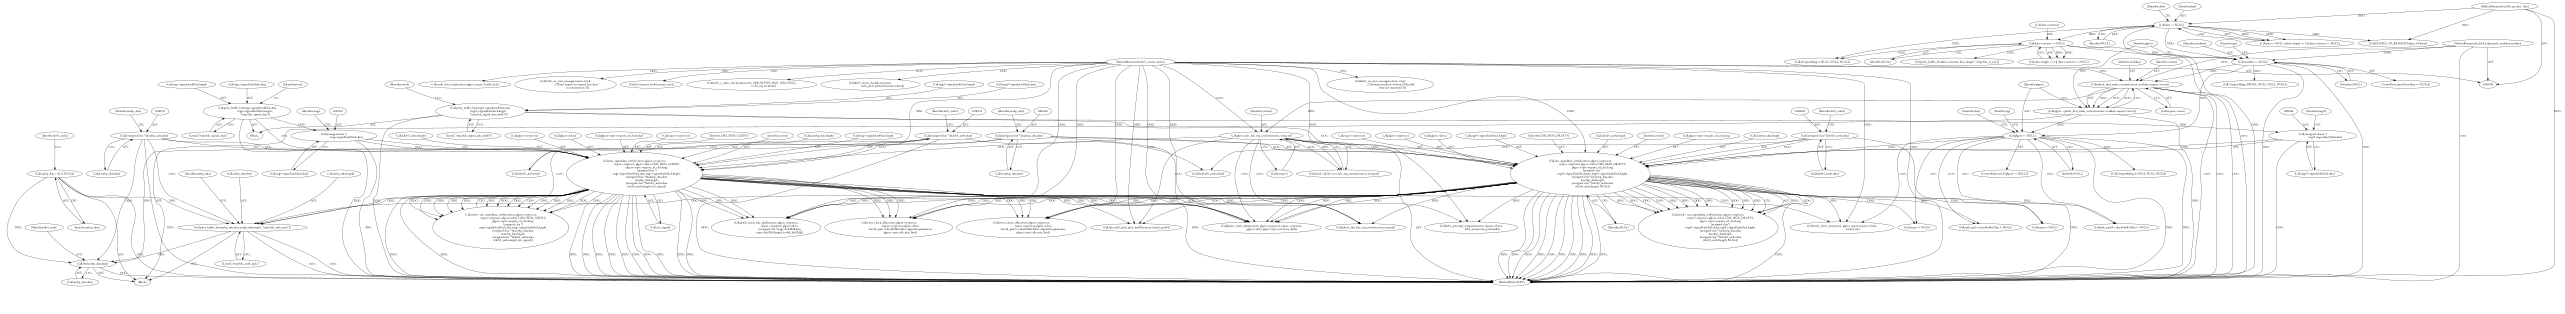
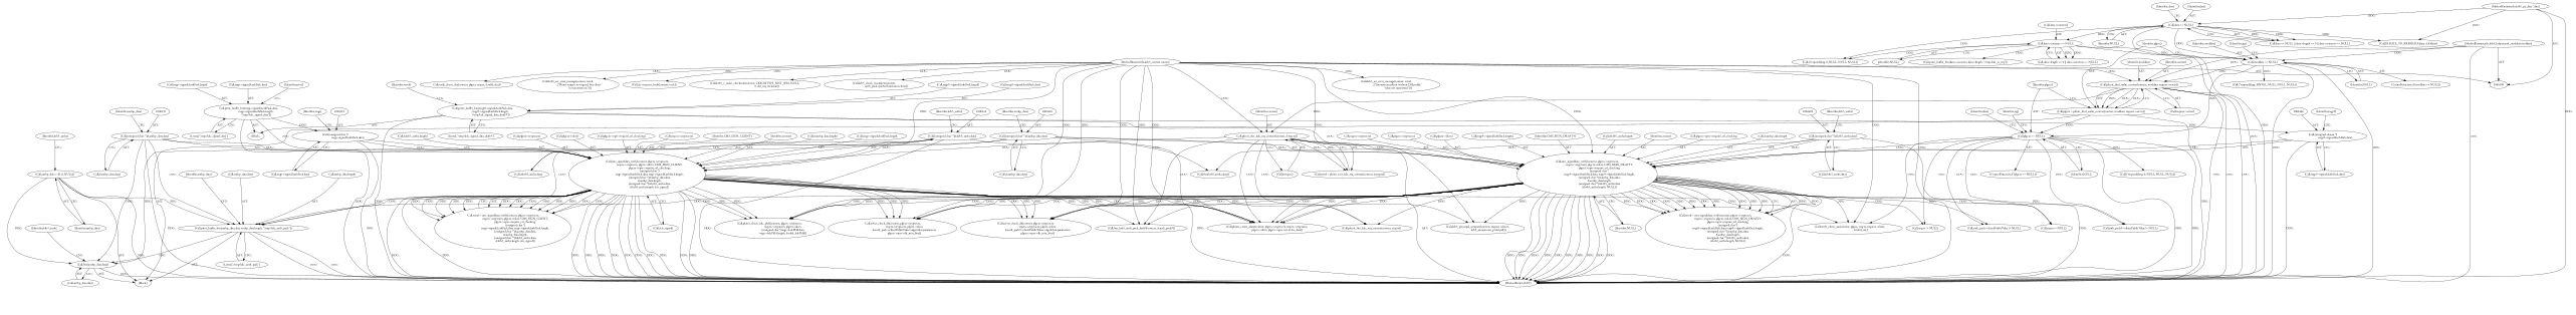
  digraph {
    fontname="EB Garamond"
    node [fontname="EB Garamond"]
    edge [fontname="EB Garamond"]
    n1 [label="(Call,free(authp_data.data))"]
    n2 [label="(Block,)"]
    n3 [label="(Call,authp_data.data)"]
    n4 [label="(MethodReturn,RET)"]
    n5 [label="(Call,authp_data = {0, 0, NULL})"]
    n6 [label="(Call,print_buffer_bin(authp_data.data, authp_data.length, \"/tmp/kdc_auth_pack\"))"]
    n7 [label="(Identifier,authp_data)"]
    n8 [label="(Literal,\"/tmp/kdc_auth_pack\")"]
    n9 [label="(Call,(unsigned char **)&authp_data.data)"]
    n10 [label="(Call,cms_signeddata_verify(context, plgctx->cryptoctx,\n                                       reqctx->cryptoctx, plgctx->idctx, CMS_SIGN_CLIENT,\n                                       plgctx->opts->require_crl_checking,\n                                       (unsigned char *)\n                                       reqp->signedAuthPack.data, reqp->signedAuthPack.length,\n                                       (unsigned char **)&authp_data.data,\n                                       &authp_data.length,\n                                       (unsigned char **)&krb5_authz.data,\n                                       &krb5_authz.length, &is_signed))"]
    n11 [label="(Call,&authp_data.data)"]
    n12 [label="(Call,pkinit_fini_kdc_req_context(context, reqctx))"]
    n13 [label="(Call,server_check_dh(context, plgctx->cryptoctx,\n                                     reqctx->cryptoctx, plgctx->idctx,\n                                     &auth_pack->clientPublicValue->algorithm.parameters,\n                                     plgctx->opts->dh_min_bits))"]
    n14 [label="(Call,server_check_dh(context, plgctx->cryptoctx,\n                                     reqctx->cryptoctx, plgctx->idctx,\n                                     &auth_pack9->clientPublicValue->algorithm.parameters,\n                                     plgctx->opts->dh_min_bits))"]
    n15 [label="(Call,krb5_principal_compare(context, request->client,\n                                    krb5_anonymous_principal()))"]
    n16 [label="(Call,verify_client_san(context, plgctx, reqctx, request->client,\n                                   &valid_san))"]
    n17 [label="(Call,pkinit_check_kdc_pkid(context, plgctx->cryptoctx,\n                                           reqctx->cryptoctx, plgctx->idctx,\n                                           (unsigned char *)reqp->kdcPkId.data,\n                                           reqp->kdcPkId.length, &valid_kdcPkId))"]
    n18 [label="(Call,free_krb5_auth_pack_draft9(context, &auth_pack9))"]
    n19 [label="(Call,pkinit_create_edata(context, plgctx->cryptoctx, reqctx->cryptoctx,\n                                plgctx->idctx, plgctx->opts, retval, &e_data))"]
    n20 [label="(Call,retval = cms_signeddata_verify(context, plgctx->cryptoctx,\n                                       reqctx->cryptoctx, plgctx->idctx, CMS_SIGN_CLIENT,\n                                       plgctx->opts->require_crl_checking,\n                                       (unsigned char *)\n                                       reqp->signedAuthPack.data, reqp->signedAuthPack.length,\n                                       (unsigned char **)&authp_data.data,\n                                       &authp_data.length,\n                                       (unsigned char **)&krb5_authz.data,\n                                       &krb5_authz.length, &is_signed))"]
    n21 [label="(Call,&is_signed)"]
    n22 [label="(Call,(unsigned char **)&authp_data.data)"]
    n23 [label="(Call,cms_signeddata_verify(context, plgctx->cryptoctx,\n                                       reqctx->cryptoctx, plgctx->idctx, CMS_SIGN_DRAFT9,\n                                       plgctx->opts->require_crl_checking,\n                                       (unsigned char *)\n                                       reqp9->signedAuthPack.data, reqp9->signedAuthPack.length,\n                                       (unsigned char **)&authp_data.data,\n                                       &authp_data.length,\n                                       (unsigned char **)&krb5_authz.data,\n                                       &krb5_authz.length, NULL))"]
    n24 [label="(Call,&authp_data.data)"]
    n25 [label="(Call,reqctx = NULL)"]
    n26 [label="(Identifier,NULL)"]
    n27 [label="(Call,auth_pack->clientPublicValue != NULL)"]
    n28 [label="(Call,auth_pack9->clientPublicValue != NULL)"]
    n29 [label="(Call,reqctx != NULL)"]
    n30 [label="(Call,retval = cms_signeddata_verify(context, plgctx->cryptoctx,\n                                       reqctx->cryptoctx, plgctx->idctx, CMS_SIGN_DRAFT9,\n                                       plgctx->opts->require_crl_checking,\n                                       (unsigned char *)\n                                       reqp9->signedAuthPack.data, reqp9->signedAuthPack.length,\n                                       (unsigned char **)&authp_data.data,\n                                       &authp_data.length,\n                                       (unsigned char **)&krb5_authz.data,\n                                       &krb5_authz.length, NULL))"]
    n31 [label="(Call,pkinit_init_kdc_req_context(context, &reqctx))"]
    n32 [label="(Call,retval = pkinit_init_kdc_req_context(context, &reqctx))"]
    n33 [label="(Call,&reqctx)"]
    n34 [label="(Call,pkinit_find_realm_context(context, moddata, request->server))"]
    n35 [label="(Call,plgctx = pkinit_find_realm_context(context, moddata, request->server))"]
    n36 [label="(Call,request->server)"]
    n37 [label="(Call,plgctx == NULL)"]
    n38 [label="(MethodParameterIn,krb5_context context)"]
    n39 [label="(Call,krb5_set_error_message(context, retval,\n                                   _(\"Anonymous pkinit without DH public \"\n                                     \"value not supported.\")))"]
    n40 [label="(Call,verify_client_eku(context, plgctx, reqctx, &valid_eku))"]
    n41 [label="(Call,krb5_set_error_message(context, retval,\n                                   _(\"Pkinit request not signed, but client \"\n                                     \"not anonymous.\")))"]
    n42 [label="(Call,cb->request_body(context, rock))"]
    n43 [label="(Call,krb5_c_make_checksum(context, CKSUMTYPE_NIST_SHA, NULL,\n                                      0, der_req, &cksum))"]
    n44 [label="(Call,krb5_check_clockskew(context,\n                                      auth_pack->pkAuthenticator.ctime))"]
    1000108
    n46 [label="(Call,moddata == NULL)"]
    n47 [label="(Call,(*respond)(arg, EINVAL, NULL, NULL, NULL))"]
    n48 [label="(Identifier,NULL)"]
    n49 [label="(ControlStructure,if (moddata == NULL))"]
    n50 [label="(ControlStructure,if (plgctx == NULL))"]
    n51 [label="(Call,(*respond)(arg, 0, NULL, NULL, NULL))"]
    n52 [label="(Identifier,NULL)"]
    n53 [label="(MethodParameterIn,krb5_kdcpreauth_moddata moddata)"]
    n54 [label="(Call,data == NULL)"]
    n55 [label="(Call,data->contents == NULL)"]
    n56 [label="(Call,data == NULL || data->length <= 0 || data->contents == NULL)"]
    n57 [label="(Call,(*respond)(arg, 0, NULL, NULL, NULL))"]
    n58 [label="(Identifier,NULL)"]
    n59 [label="(Call,PADATA_TO_KRB5DATA(data, &k5data))"]
    n60 [label="(Identifier,NULL)"]
    n61 [label="(Call,print_buffer_bin(data->contents, data->length, \"/tmp/kdc_as_req\"))"]
    n62 [label="(Call,data->length <= 0 || data->contents == NULL)"]
    n63 [label="(MethodParameterIn,krb5_pa_data * data)"]
    n64 [label="(Call,(unsigned cksum *)\n                                       reqp9->signedAuthPack.data)"]
    n65 [label="(Call,reqp9->signedAuthPack.data)"]
    n66 [label="(Call,print_buffer_bin(reqp9->signedAuthPack.data,\n                         reqp9->signedAuthPack.length,\n                         \"/tmp/kdc_signed_data_draft9\"))"]
    n67 [label="(Block,)"]
    n68 [label="(Literal,\"/tmp/kdc_signed_data_draft9\")"]
    n69 [label="(Call,(unsigned char **)&krb5_authz.data)"]
    n70 [label="(Call,&krb5_authz.data)"]
    n71 [label="(Call,free(krb5_authz.data))"]
    n72 [label="(Call,(unsigned char *)\n                                       reqp->signedAuthPack.data)"]
    n73 [label="(Call,reqp->signedAuthPack.data)"]
    n74 [label="(Call,print_buffer_bin(reqp->signedAuthPack.data,\n                         reqp->signedAuthPack.length,\n                         \"/tmp/kdc_signed_data\"))"]
    n75 [label="(Literal,\"/tmp/kdc_signed_data\")"]
    n76 [label="(Call,(unsigned char **)&krb5_authz.data)"]
    n77 [label="(Call,&krb5_authz.data)"]
    n78 [label="(Call,&authp_data.length)"]
    n79 [label="(Call,reqctx->cryptoctx)"]
    n80 [label="(Identifier,krb5_authz)"]
    n81 [label="(Call,reqp->signedAuthPack.length)"]
    n82 [label="(Identifier,krb5_authz)"]
    n83 [label="(Identifier,data)"]
    n84 [label="(Call,authp_data.length)"]
    n85 [label="(Call,reqp->signedAuthPack.data)"]
    n86 [label="(Call,data->contents)"]
    n87 [label="(Identifier,retval)"]
    n88 [label="(Call,plgctx->cryptoctx)"]
    n89 [label="(Call,plgctx->idctx)"]
    n90 [label="(Identifier,plgctx)"]
    n91 [label="(Call,reqp9->signedAuthPack.length)"]
    n92 [label="(Identifier,context)"]
    n93 [label="(Call,&authp_data.length)"]
    n94 [label="(Identifier,authp_data)"]
    n95 [label="(Call,reqp->signedAuthPack.length)"]
    n96 [label="(Call,reqp9->signedAuthPack.length)"]
    n97 [label="(Call,&krb5_authz.length)"]
    n98 [label="(Call,plgctx->cryptoctx)"]
    n99 [label="(Identifier,CMS_SIGN_DRAFT9)"]
    n100 [label="(Call,reqp9->signedAuthPack.data)"]
    n101 [label="(Call,plgctx->idctx)"]
    n102 [label="(Call,authp_data.data)"]
    n103 [label="(Identifier,plgctx)"]
    n104 [label="(Identifier,authp_data)"]
    n105 [label="(Identifier,retval)"]
    n106 [label="(Identifier,context)"]
    n107 [label="(Identifier,moddata)"]
    n108 [label="(Identifier,krb5_authz)"]
    n109 [label="(Identifier,krb5_authz)"]
    n110 [label="(Identifier,data)"]
    n111 [label="(Call,plgctx->opts->require_crl_checking)"]
    n112 [label="(Call,reqctx->cryptoctx)"]
    n113 [label="(Identifier,context)"]
    n114 [label="(Identifier,arg)"]
    n115 [label="(Identifier,reqp)"]
    n116 [label="(Call,&krb5_authz.length)"]
    n117 [label="(Identifier,authp_data)"]
    n118 [label="(Identifier,arg)"]
    n119 [label="(Identifier,data)"]
    n120 [label="(Identifier,moddata)"]
    n121 [label="(Identifier,context)"]
    n122 [label="(Call,plgctx->opts->require_crl_checking)"]
    n123 [label="(Identifier,reqp9)"]
    n124 [label="(Identifier,CMS_SIGN_CLIENT)"]
    1000335
    1000418
    1000406
    1000428
    1000323
    1000345
    n1 -> n2 [label="AST: "]
    n1 -> n3 [label="CFG: "]
    n1 -> n4 [label="DDG: "]
    n3 -> n1 [label="AST: "]
    n5 -> n1 [label="DDG: "]
    n5 -> n2 [label="AST: "]
    n5 -> n4 [label="DDG: "]
    n5 -> n6 [label="DDG: "]
    n5 -> n7 [label="CFG: "]
    n6 -> n1 [label="DDG: "]
    n6 -> n2 [label="AST: "]
    n6 -> n4 [label="DDG: "]
    n6 -> n4 [label="DDG: "]
    n6 -> n8 [label="CFG: "]
    n7 -> n5 [label="AST: "]
    n8 -> n6 [label="AST: "]
    n9 -> n1 [label="DDG: "]
    n9 -> n4 [label="DDG: "]
    n9 -> n6 [label="DDG: "]
    n9 -> n10 [label="AST: "]
    n9 -> n10 [label="DDG: "]
    n9 -> n11 [label="CFG: "]
    n10 -> n4 [label="DDG: "]
    n10 -> n4 [label="DDG: "]
    n10 -> n4 [label="DDG: "]
    n10 -> n4 [label="DDG: "]
    n10 -> n4 [label="DDG: "]
    n10 -> n4 [label="DDG: "]
    n10 -> n4 [label="DDG: "]
    n10 -> n4 [label="DDG: "]
    n10 -> n4 [label="DDG: "]
    n10 -> n4 [label="DDG: "]
    n10 -> n4 [label="DDG: "]
    n10 -> n4 [label="DDG: "]
    n10 -> n6 [label="DDG: "]
    n10 -> n12 [label="DDG: "]
    n10 -> n13 [label="DDG: "]
    n10 -> n13 [label="DDG: "]
    n10 -> n13 [label="DDG: "]
    n10 -> n14 [label="DDG: "]
    n10 -> n14 [label="DDG: "]
    n10 -> n14 [label="DDG: "]
    n10 -> n15 [label="DDG: "]
    n10 -> n16 [label="DDG: "]
    n10 -> n17 [label="DDG: "]
    n10 -> n17 [label="DDG: "]
    n10 -> n17 [label="DDG: "]
    n10 -> n18 [label="DDG: "]
    n10 -> n19 [label="DDG: "]
    n10 -> n19 [label="DDG: "]
    n10 -> n19 [label="DDG: "]
    n10 -> n19 [label="DDG: "]
    n10 -> n20 [label="AST: "]
    n10 -> n20 [label="DDG: "]
    n10 -> n20 [label="DDG: "]
    n10 -> n20 [label="DDG: "]
    n10 -> n20 [label="DDG: "]
    n10 -> n20 [label="DDG: "]
    n10 -> n20 [label="DDG: "]
    n10 -> n20 [label="DDG: "]
    n10 -> n20 [label="DDG: "]
    n10 -> n20 [label="DDG: "]
    n10 -> n20 [label="DDG: "]
    n10 -> n20 [label="DDG: "]
    n10 -> n20 [label="DDG: "]
    n10 -> n20 [label="DDG: "]
    n10 -> n21 [label="CFG: "]
    n11 -> n9 [label="AST: "]
    n20 -> n10 [label="CFG: "]
    n21 -> n10 [label="AST: "]
    n22 -> n1 [label="DDG: "]
    n22 -> n4 [label="DDG: "]
    n22 -> n6 [label="DDG: "]
    n22 -> n23 [label="AST: "]
    n22 -> n23 [label="DDG: "]
    n22 -> n24 [label="CFG: "]
    n23 -> n4 [label="DDG: "]
    n23 -> n4 [label="DDG: "]
    n23 -> n4 [label="DDG: "]
    n23 -> n4 [label="DDG: "]
    n23 -> n4 [label="DDG: "]
    n23 -> n4 [label="DDG: "]
    n23 -> n4 [label="DDG: "]
    n23 -> n4 [label="DDG: "]
    n23 -> n4 [label="DDG: "]
    n23 -> n4 [label="DDG: "]
    n23 -> n4 [label="DDG: "]
    n23 -> n6 [label="DDG: "]
    n23 -> n12 [label="DDG: "]
    n23 -> n13 [label="DDG: "]
    n23 -> n13 [label="DDG: "]
    n23 -> n13 [label="DDG: "]
    n23 -> n14 [label="DDG: "]
    n23 -> n14 [label="DDG: "]
    n23 -> n14 [label="DDG: "]
    n23 -> n15 [label="DDG: "]
    n23 -> n16 [label="DDG: "]
    n23 -> n17 [label="DDG: "]
    n23 -> n17 [label="DDG: "]
    n23 -> n17 [label="DDG: "]
    n23 -> n18 [label="DDG: "]
    n23 -> n19 [label="DDG: "]
    n23 -> n19 [label="DDG: "]
    n23 -> n19 [label="DDG: "]
    n23 -> n19 [label="DDG: "]
    n23 -> n25 [label="DDG: "]
    n23 -> n26 [label="CFG: "]
    n23 -> n27 [label="DDG: "]
    n23 -> n28 [label="DDG: "]
    n23 -> n29 [label="DDG: "]
    n23 -> n30 [label="AST: "]
    n23 -> n30 [label="DDG: "]
    n23 -> n30 [label="DDG: "]
    n23 -> n30 [label="DDG: "]
    n23 -> n30 [label="DDG: "]
    n23 -> n30 [label="DDG: "]
    n23 -> n30 [label="DDG: "]
    n23 -> n30 [label="DDG: "]
    n23 -> n30 [label="DDG: "]
    n23 -> n30 [label="DDG: "]
    n23 -> n30 [label="DDG: "]
    n23 -> n30 [label="DDG: "]
    n23 -> n30 [label="DDG: "]
    n23 -> n30 [label="DDG: "]
    n24 -> n22 [label="AST: "]
    n26 -> n23 [label="AST: "]
    n30 -> n23 [label="CFG: "]
    n31 -> n4 [label="AST: "]
    n31 -> n10 [label="DDG: "]
    n31 -> n12 [label="DDG: "]
    n31 -> n18 [label="DDG: "]
    n31 -> n19 [label="DDG: "]
    n31 -> n23 [label="DDG: "]
    n31 -> n32 [label="AST: "]
    n31 -> n32 [label="DDG: "]
    n31 -> n32 [label="DDG: "]
    n31 -> n33 [label="CFG: "]
    n32 -> n31 [label="CFG: "]
    n33 -> n31 [label="AST: "]
    n34 -> n4 [label="DDG: "]
    n34 -> n4 [label="DDG: "]
    n34 -> n4 [label="DDG: "]
    n34 -> n31 [label="DDG: "]
    n34 -> n35 [label="AST: "]
    n34 -> n35 [label="DDG: "]
    n34 -> n35 [label="DDG: "]
    n34 -> n35 [label="DDG: "]
    n34 -> n36 [label="CFG: "]
    n35 -> n2 [label="AST: "]
    n35 -> n4 [label="DDG: "]
    n35 -> n34 [label="CFG: "]
    n35 -> n37 [label="DDG: "]
    n36 -> n34 [label="AST: "]
    n37 -> n4 [label="DDG: "]
    n37 -> n4 [label="DDG: "]
    n37 -> n16 [label="DDG: "]
    n37 -> n23 [label="DDG: "]
    n37 -> n25 [label="DDG: "]
    n37 -> n27 [label="DDG: "]
    n37 -> n28 [label="DDG: "]
    n37 -> n29 [label="DDG: "]
    n37 -> n50 [label="AST: "]
    n37 -> n51 [label="DDG: "]
    n37 -> n52 [label="CFG: "]
    n38 -> n4 [label="DDG: "]
    n38 -> n10 [label="DDG: "]
-   n38 -> n12 [label="DDG: "]
    n38 -> n13 [label="DDG: "]
    n38 -> n14 [label="DDG: "]
    n38 -> n15 [label="DDG: "]
    n38 -> n16 [label="DDG: "]
    n38 -> n17 [label="DDG: "]
    n38 -> n18 [label="DDG: "]
    n38 -> n19 [label="DDG: "]
    n38 -> n23 [label="DDG: "]
    n38 -> n31 [label="DDG: "]
    n38 -> n34 [label="DDG: "]
    n38 -> n39 [label="DDG: "]
    n38 -> n40 [label="DDG: "]
    n38 -> n41 [label="DDG: "]
    n38 -> n42 [label="DDG: "]
    n38 -> n43 [label="DDG: "]
    n38 -> n44 [label="DDG: "]
    n38 -> 1000108 [label="AST: "]
    n46 -> n4 [label="DDG: "]
    n46 -> n4 [label="DDG: "]
    n46 -> n34 [label="DDG: "]
    n46 -> n37 [label="DDG: "]
    n46 -> n47 [label="DDG: "]
    n46 -> n48 [label="CFG: "]
    n46 -> n49 [label="AST: "]
    n48 -> n46 [label="AST: "]
    n52 -> n37 [label="AST: "]
    n53 -> n4 [label="DDG: "]
    n53 -> n34 [label="DDG: "]
    n53 -> 1000108 [label="AST: "]
    n53 -> n46 [label="DDG: "]
    n54 -> n4 [label="DDG: "]
    n54 -> n46 [label="DDG: "]
    n54 -> n55 [label="DDG: "]
    n54 -> n56 [label="AST: "]
    n54 -> n56 [label="DDG: "]
    n54 -> n56 [label="DDG: "]
    n54 -> n57 [label="DDG: "]
    n54 -> n58 [label="CFG: "]
    n54 -> n59 [label="DDG: "]
    n55 -> n4 [label="DDG: "]
    n55 -> n46 [label="DDG: "]
    n55 -> n57 [label="DDG: "]
    n55 -> n60 [label="CFG: "]
    n55 -> n61 [label="DDG: "]
    n55 -> n62 [label="AST: "]
    n55 -> n62 [label="DDG: "]
    n55 -> n62 [label="DDG: "]
    n56 -> n54 [label="CFG: "]
    n58 -> n54 [label="AST: "]
    n60 -> n55 [label="AST: "]
    n62 -> n55 [label="CFG: "]
    n63 -> n4 [label="DDG: "]
    n63 -> 1000108 [label="AST: "]
    n63 -> n54 [label="DDG: "]
    n63 -> n59 [label="DDG: "]
    n64 -> n4 [label="DDG: "]
    n64 -> n23 [label="AST: "]
    n64 -> n23 [label="DDG: "]
    n64 -> n65 [label="CFG: "]
    n65 -> n64 [label="AST: "]
    n66 -> n4 [label="DDG: "]
    n66 -> n23 [label="DDG: "]
    n66 -> n64 [label="DDG: "]
    n66 -> n67 [label="AST: "]
    n66 -> n68 [label="CFG: "]
    n68 -> n66 [label="AST: "]
    n69 -> n4 [label="DDG: "]
    n69 -> n23 [label="AST: "]
    n69 -> n23 [label="DDG: "]
    n69 -> n70 [label="CFG: "]
    n69 -> n71 [label="DDG: "]
    n70 -> n69 [label="AST: "]
    n72 -> n4 [label="DDG: "]
    n72 -> n10 [label="AST: "]
    n72 -> n10 [label="DDG: "]
    n72 -> n73 [label="CFG: "]
    n73 -> n72 [label="AST: "]
    n74 -> n4 [label="DDG: "]
    n74 -> n10 [label="DDG: "]
    n74 -> n67 [label="AST: "]
    n74 -> n72 [label="DDG: "]
    n74 -> n75 [label="CFG: "]
    n75 -> n74 [label="AST: "]
    n76 -> n4 [label="DDG: "]
    n76 -> n10 [label="AST: "]
    n76 -> n10 [label="DDG: "]
    n76 -> n71 [label="DDG: "]
    n76 -> n77 [label="CFG: "]
    n77 -> n76 [label="AST: "]
    n78 -> n23 [label="AST: "]
    n79 -> n23 [label="AST: "]
    n80 -> n1 [label="CFG: "]
    n81 -> n74 [label="AST: "]
    n82 -> n69 [label="CFG: "]
    n83 -> n54 [label="CFG: "]
    n84 -> n6 [label="AST: "]
    n85 -> n74 [label="AST: "]
    n86 -> n55 [label="AST: "]
    n87 -> n74 [label="CFG: "]
    n88 -> n23 [label="AST: "]
    n89 -> n23 [label="AST: "]
    n90 -> n35 [label="CFG: "]
    n90 -> n37 [label="AST: "]
    n91 -> n66 [label="AST: "]
    n92 -> n10 [label="AST: "]
    n93 -> n10 [label="AST: "]
    n94 -> n6 [label="CFG: "]
    n95 -> n10 [label="AST: "]
    n96 -> n23 [label="AST: "]
    n97 -> n10 [label="AST: "]
    n98 -> n10 [label="AST: "]
    n99 -> n23 [label="AST: "]
    n100 -> n66 [label="AST: "]
    n101 -> n10 [label="AST: "]
    n102 -> n6 [label="AST: "]
    n103 -> n35 [label="AST: "]
    n103 -> n46 [label="CFG: "]
    n104 -> n9 [label="CFG: "]
    n105 -> n66 [label="CFG: "]
    n106 -> n31 [label="AST: "]
    n107 -> n34 [label="AST: "]
    n108 -> n5 [label="CFG: "]
    n109 -> n76 [label="CFG: "]
    n110 -> n54 [label="AST: "]
    n111 -> n10 [label="AST: "]
    n112 -> n10 [label="AST: "]
    n113 -> n34 [label="AST: "]
    n114 -> n37 [label="CFG: "]
    n115 -> n72 [label="CFG: "]
    n116 -> n23 [label="AST: "]
    n117 -> n22 [label="CFG: "]
    n118 -> n46 [label="CFG: "]
    n119 -> n37 [label="CFG: "]
    n120 -> n46 [label="AST: "]
    n121 -> n23 [label="AST: "]
    n122 -> n23 [label="AST: "]
    n123 -> n64 [label="CFG: "]
    n124 -> n10 [label="AST: "]
    1000335 -> n9 [label="AST: "]
    1000418 -> n22 [label="AST: "]
    1000406 -> n64 [label="AST: "]
    1000428 -> n69 [label="AST: "]
    1000323 -> n72 [label="AST: "]
    1000345 -> n76 [label="AST: "]
  }
